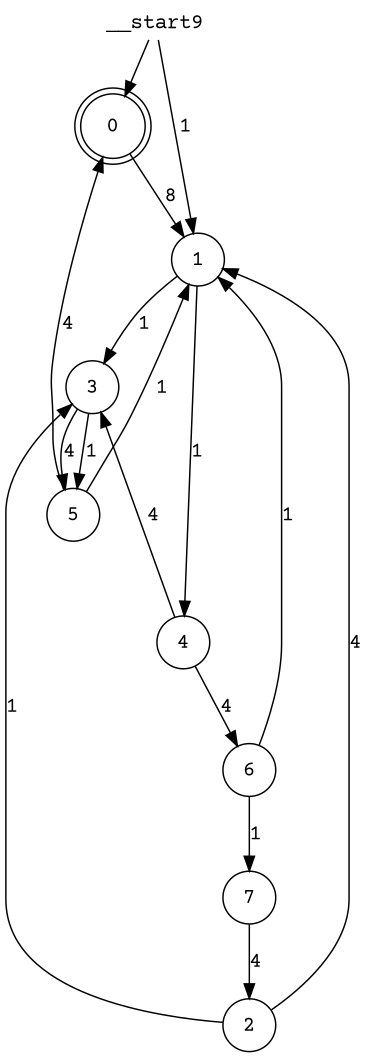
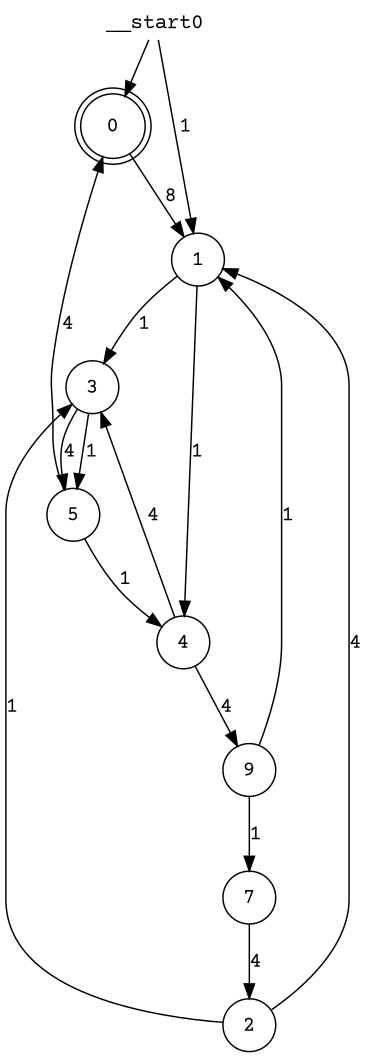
  digraph {
    fontname="Courier Prime"
    node [fontname="Courier Prime" shape=circle]
    edge [fontname="Courier Prime"]
    n1 [label=0 shape=doublecircle]
    n2 [label=1]
    n3 [label=3]
    n4 [label=4]
    n5 [label=2]
    n6 [label=5]
-   n7 [label=6]
+   n7 [label=9]
    n8 [label=7]
-   __start0 [height=0 shape=none width=0 label=__start9]
+   __start0 [height=0 shape=none width=0]
    n1 -> n2 [label=8]
    n2 -> n3 [label=1]
    n2 -> n4 [label=1]
    n3 -> n6 [label=1]
    n3 -> n6 [label=4]
    n4 -> n3 [label=4]
    n4 -> n7 [label=4]
    n5 -> n2 [label=4]
    n5 -> n3 [label=1]
    n6 -> n1 [label=4]
-   n6 -> n2 [label=1]
+   n6 -> n4 [label=1]
    n7 -> n2 [label=1]
    n7 -> n8 [label=1]
    n8 -> n5 [label=4]
    __start0 -> n1
    __start0 -> n2 [label=1]
  }
